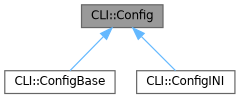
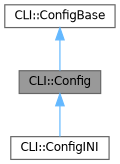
  digraph {
    node [color=gray40 fillcolor=white fontname=Helvetica fontsize=10 shape=box style=filled]
    edge [color=steelblue1 dir=back fontname=Helvetica fontsize=10 labelfontname=Helvetica labelfontsize=10 style=solid]
    n1 [fillcolor=grey60 fontcolor=black height=0.2 label="CLI::Config" width=0.4]
    n2 [height=0.2 label="CLI::ConfigBase" width=0.4]
    n3 [height=0.2 label="CLI::ConfigINI" width=0.4]
-   n1 -> n2
+   n2 -> n1
    n1 -> n3
  }
